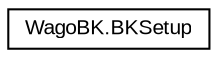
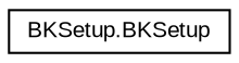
  digraph {
    rankdir=LR
-   n1 [color=black fillcolor=white fontname=Arial fontsize=10 height=0.2 label="WagoBK.BKSetup" shape=record style=filled width=0.4]
+   n1 [color=black fillcolor=white fontname=Arial fontsize=10 height=0.2 label="BKSetup.BKSetup" shape=record style=filled width=0.4]
  }
